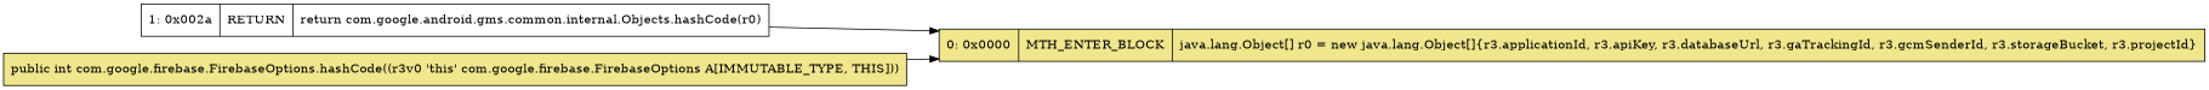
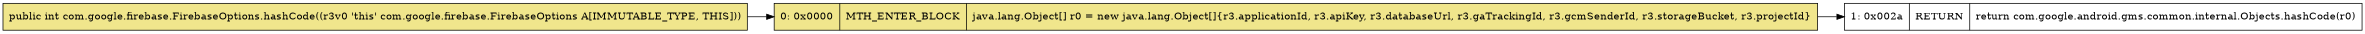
  digraph {
    rankdir=LR
    node [shape=record style=filled fillcolor=khaki]
    n1 [label="{0\:\ 0x0000|MTH_ENTER_BLOCK\l|java.lang.Object[] r0 = new java.lang.Object[]\{r3.applicationId, r3.apiKey, r3.databaseUrl, r3.gaTrackingId, r3.gcmSenderId, r3.storageBucket, r3.projectId\}\l}"]
    n2 [label="{1\:\ 0x002a|RETURN\l|return com.google.android.gms.common.internal.Objects.hashCode(r0)\l}" fillcolor=white]
    n3 [label="{public int com.google.firebase.FirebaseOptions.hashCode((r3v0 'this' com.google.firebase.FirebaseOptions A[IMMUTABLE_TYPE, THIS])) }"]
-   n2 -> n1
+   n1 -> n2
    n3 -> n1
  }
